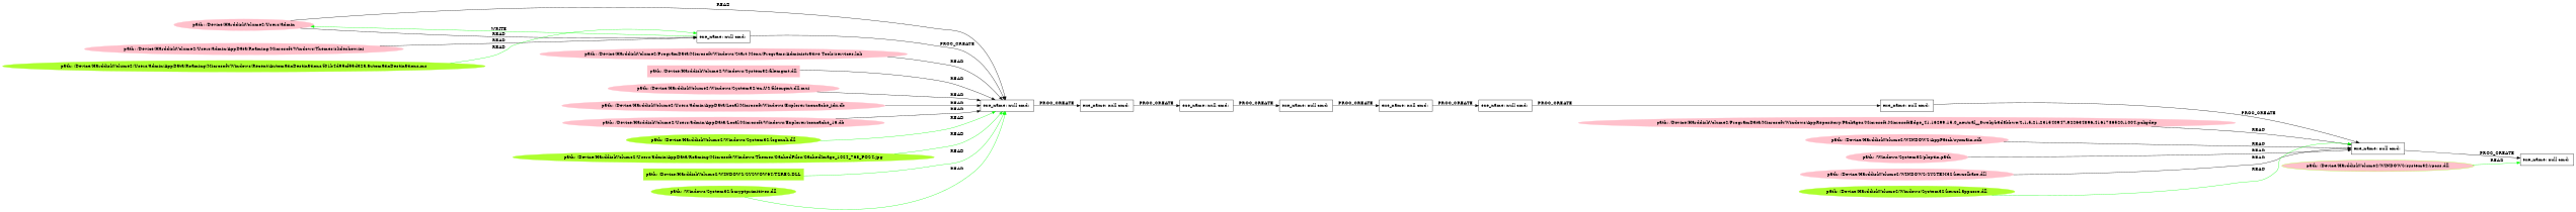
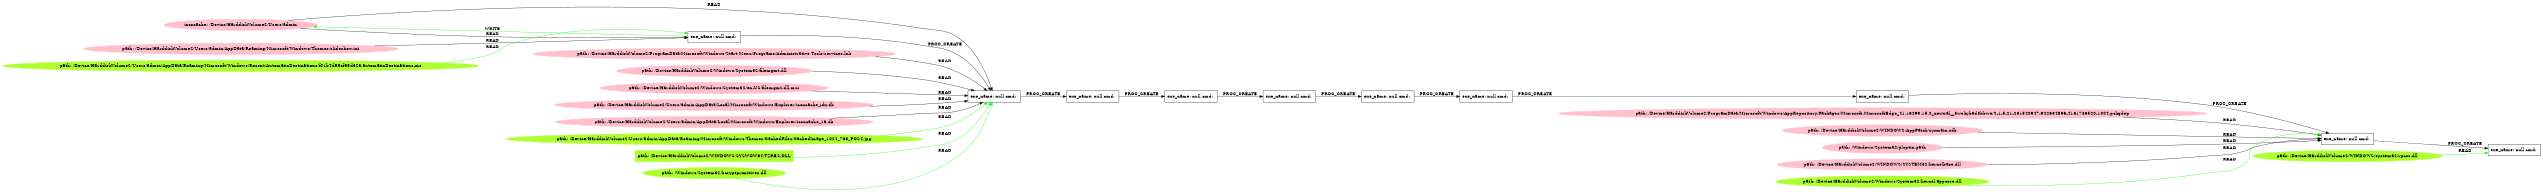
  digraph {
    rankdir=LR
    node [color=pink shape=oval style=filled]
    edge [color=black]
-   n1 [label="path: /Device/HarddiskVolume2/Users/admin"]
+   n1 [label="iconcache: /Device/HarddiskVolume2/Users/admin"]
    n2 [color=black label="exe_name: null cmd: " shape=box style=solid]
    n3 [color=black label="exe_name: null cmd: " shape=box style=solid]
    n4 [color=black label="exe_name: null cmd: " shape=box style=solid]
    n5 [label="path: /Device/HarddiskVolume2/Users/admin/AppData/Roaming/Microsoft/Windows/Themes/slideshow.ini"]
    n6 [color=black label="exe_name: null cmd: " shape=box style=solid]
    n7 [label="path: /Device/HarddiskVolume2/ProgramData/Microsoft/Windows/Start Menu/Programs/Administrative Tools/services.lnk"]
-   n8 [label="path: /Device/HarddiskVolume2/Windows/System32/filemgmt.dll" shape=box]
+   n8 [label="path: /Device/HarddiskVolume2/Windows/System32/filemgmt.dll"]
    n9 [label="path: /Device/HarddiskVolume2/Windows/System32/en-US/filemgmt.dll.mui"]
    n10 [label="path: /Device/HarddiskVolume2/Users/admin/AppData/Local/Microsoft/Windows/Explorer/iconcache_idx.db"]
    n11 [label="path: /Device/HarddiskVolume2/Users/admin/AppData/Local/Microsoft/Windows/Explorer/iconcache_16.db"]
    n12 [color=black label="exe_name: null cmd: " shape=box style=solid]
    n13 [color=black label="exe_name: null cmd: " shape=box style=solid]
    n14 [color=black label="exe_name: null cmd: " shape=box style=solid]
    n15 [color=black label="exe_name: null cmd: " shape=box style=solid]
    n16 [color=black label="exe_name: null cmd: " shape=box style=solid]
    n17 [color=black label="exe_name: null cmd: " shape=box style=solid]
-   n18 [color=greenyellow label="path: /Device/HarddiskVolume2/Windows/System32/logoncli.dll"]
    n19 [color=greenyellow label="path: /Device/HarddiskVolume2/Users/admin/AppData/Roaming/Microsoft/Windows/Themes/CachedFiles/CachedImage_1024_768_POS4.jpg"]
    n20 [label="path: /Device/HarddiskVolume2/ProgramData/Microsoft/Windows/AppRepository/Packages/Microsoft.MicrosoftEdge_41.16299.15.0_neutral__8wekyb3d8bbwe/S-1-5-21-231540947-922634896-4161786520-1004.pckgdep"]
    n21 [label="path: /Device/HarddiskVolume2/WINDOWS/AppPatch/sysmain.sdb"]
    n22 [label="path: /Windows/System32/ploptin.path"]
    n23 [label="path: /Device/HarddiskVolume2/WINDOWS/SYSTEM32/kernelbase.dll"]
    n24 [color=greenyellow label="path: /Device/HarddiskVolume2/Windows/System32/kernel.appcore.dll"]
-   n25 [color=greenyellow label="path: /Device/HarddiskVolume2/WINDOWS/system32/rpcss.dll" fillcolor=pink]
+   n25 [color=greenyellow label="path: /Device/HarddiskVolume2/WINDOWS/system32/rpcss.dll"]
    n26 [color=greenyellow label="path: /Device/HarddiskVolume2/Users/admin/AppData/Roaming/Microsoft/Windows/Recent/AutomaticDestinations/f01b4d95cf55d32a.automaticDestinations-ms"]
    n27 [color=greenyellow label="path: /Device/HarddiskVolume2/WINDOWS/SYSWOW64/TZRES.DLL" shape=box]
    n28 [color=greenyellow label="path: /Windows/System32/bcryptprimitives.dll"]
    n1 -> n2 [label=READ]
    n1 -> n3 [label=READ]
    n2 -> n1 [color=green label=WRITE]
    n2 -> n3 [label=PROC_CREATE]
    n3 -> n4 [label=PROC_CREATE]
    n4 -> n6 [label=PROC_CREATE]
    n5 -> n2 [label=READ]
    n6 -> n12 [label=PROC_CREATE]
    n7 -> n3 [label=READ]
    n8 -> n3 [label=READ]
    n9 -> n3 [label=READ]
    n10 -> n3 [label=READ]
    n11 -> n3 [label=READ]
    n12 -> n13 [label=PROC_CREATE]
    n13 -> n14 [label=PROC_CREATE]
    n14 -> n15 [label=PROC_CREATE]
    n15 -> n16 [label=PROC_CREATE]
    n16 -> n17 [label=PROC_CREATE]
-   n18 -> n3 [color=green label=READ]
    n19 -> n3 [color=green label=READ]
    n20 -> n16 [label=READ]
    n21 -> n16 [label=READ]
    n22 -> n16 [label=READ]
    n23 -> n16 [label=READ]
    n24 -> n16 [color=green label=READ]
    n25 -> n17 [color=green label=READ]
    n26 -> n2 [color=green label=READ]
    n27 -> n3 [color=green label=READ]
    n28 -> n3 [color=green label=READ]
  }
